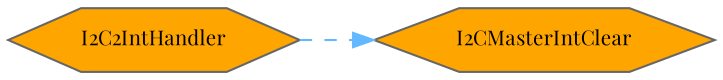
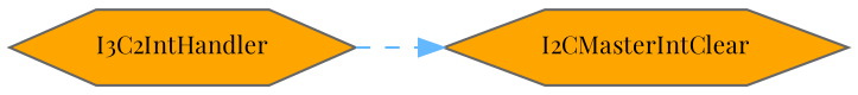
  digraph {
    rankdir=LR
    fontname="Playfair Display"
    node [fillcolor=orange fontname="Playfair Display" fontsize=10 shape=hexagon style=filled]
-   n1 [color=gray40 fontcolor=black height=0.2 label=I2C2IntHandler width=0.4]
+   n1 [color=gray40 fontcolor=black height=0.2 label=I3C2IntHandler width=0.4]
    n2 [color=grey40 height=0.2 label=I2CMasterIntClear width=0.4]
    n1 -> n2 [color=steelblue1 fontname="Playfair Display" fontsize=10 labelfontname=Helvetica labelfontsize=10 style=dashed]
  }
